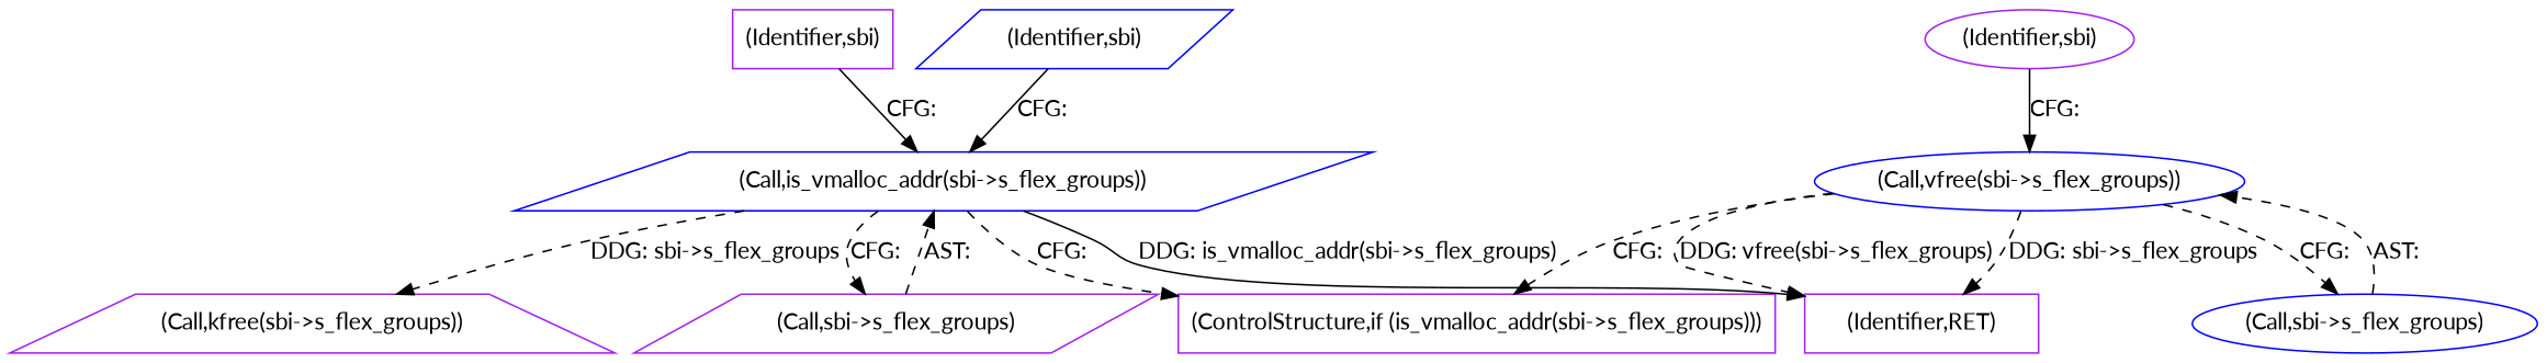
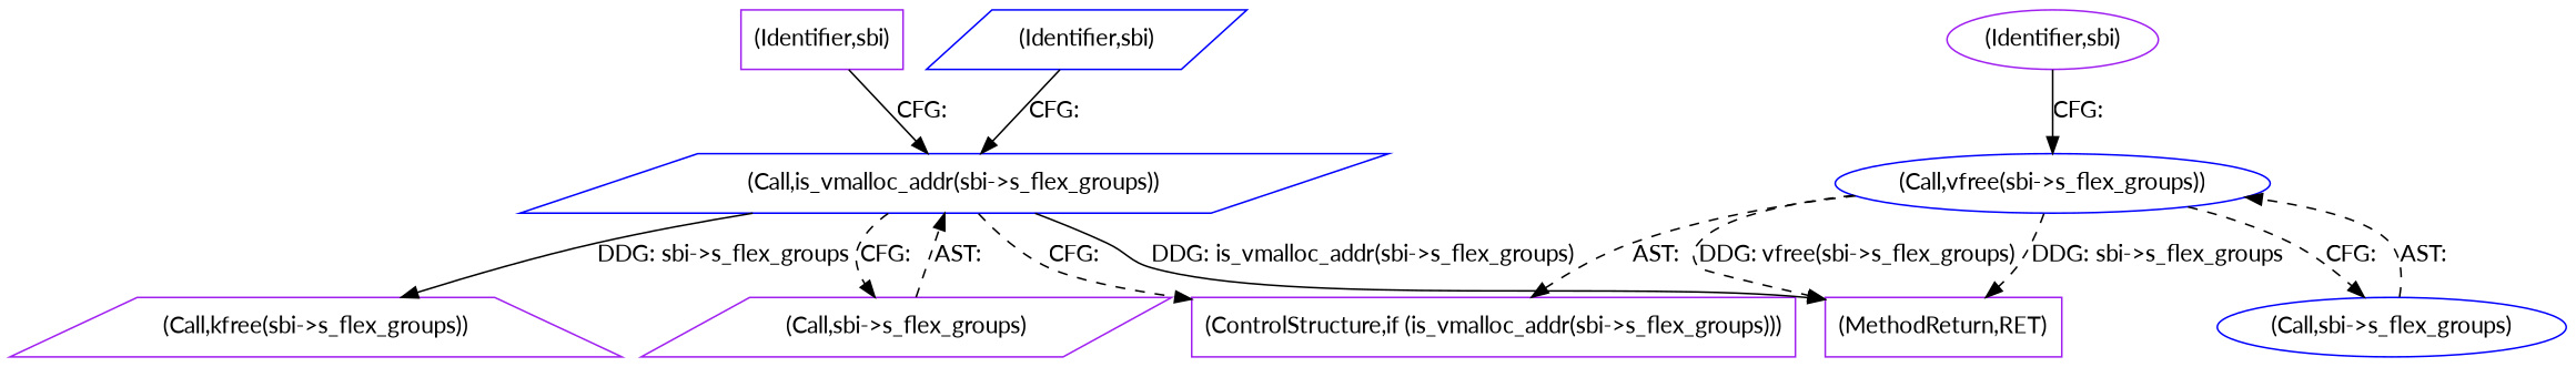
  digraph {
    fontname=Lato
    node [color=purple fontname=Lato shape=ellipse]
    edge [fontname=Lato style=dashed]
    n1 [color=blue label="(Call,vfree(sbi->s_flex_groups))"]
    n2 [color=blue label="(Call,sbi->s_flex_groups)"]
    n3 [label="(ControlStructure,if (is_vmalloc_addr(sbi->s_flex_groups)))" shape=box]
-   n4 [label="(Identifier,RET)" shape=box]
+   n4 [label="(MethodReturn,RET)" shape=box]
    n5 [color=blue label="(Call,is_vmalloc_addr(sbi->s_flex_groups))" shape=parallelogram]
    n6 [label="(Call,kfree(sbi->s_flex_groups))" shape=trapezium]
    n7 [label="(Call,sbi->s_flex_groups)" shape=parallelogram]
    n8 [label="(Identifier,sbi)"]
    n9 [color=blue label="(Identifier,sbi)" shape=parallelogram]
    n10 [label="(Identifier,sbi)" shape=box]
    n1 -> n2 [label="CFG: "]
-   n1 -> n3 [label="CFG: "]
+   n1 -> n3 [label="AST: "]
    n1 -> n4 [label="DDG: vfree(sbi->s_flex_groups)"]
    n1 -> n4 [label="DDG: sbi->s_flex_groups"]
    n2 -> n1 [label="AST: "]
    n5 -> n3 [label="CFG: "]
    n5 -> n4 [label="DDG: is_vmalloc_addr(sbi->s_flex_groups)" style=solid]
-   n5 -> n6 [label="DDG: sbi->s_flex_groups"]
+   n5 -> n6 [label="DDG: sbi->s_flex_groups" style=solid]
    n5 -> n7 [label="CFG: "]
    n7 -> n5 [label="AST: "]
    n8 -> n1 [label="CFG: " style=solid]
    n9 -> n5 [label="CFG: " style=solid]
    n10 -> n5 [label="CFG: " style=solid]
  }
